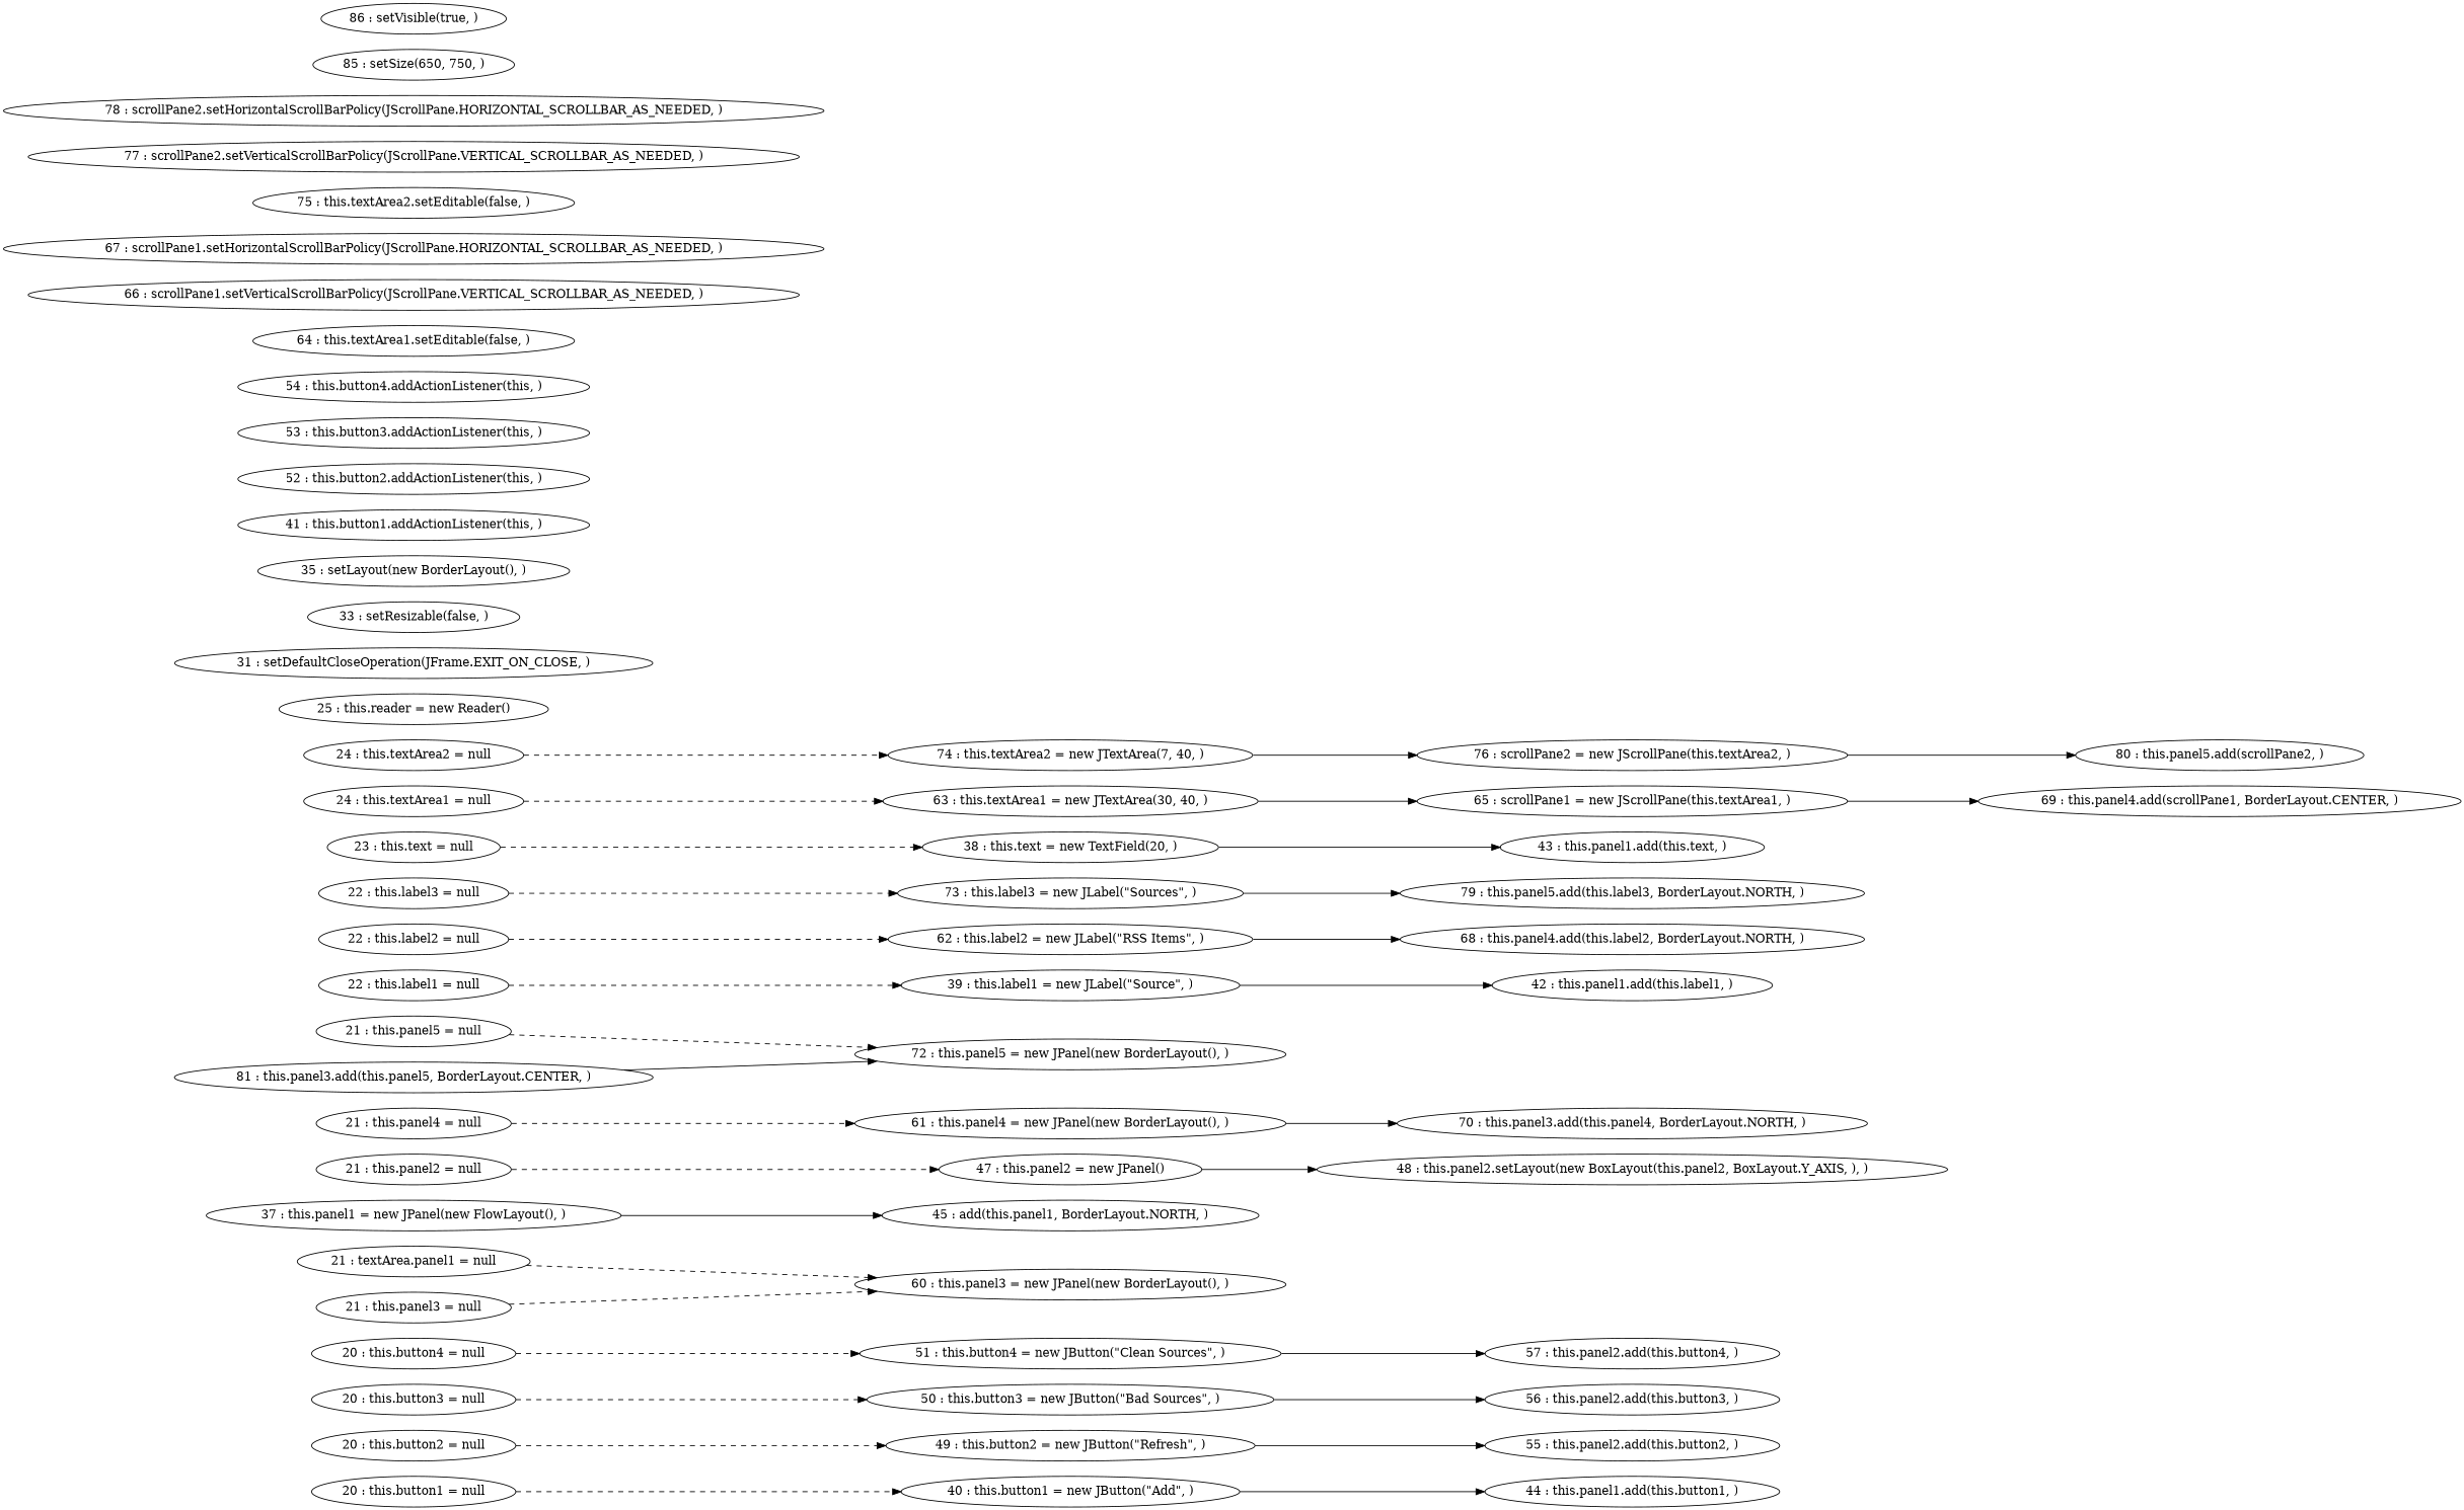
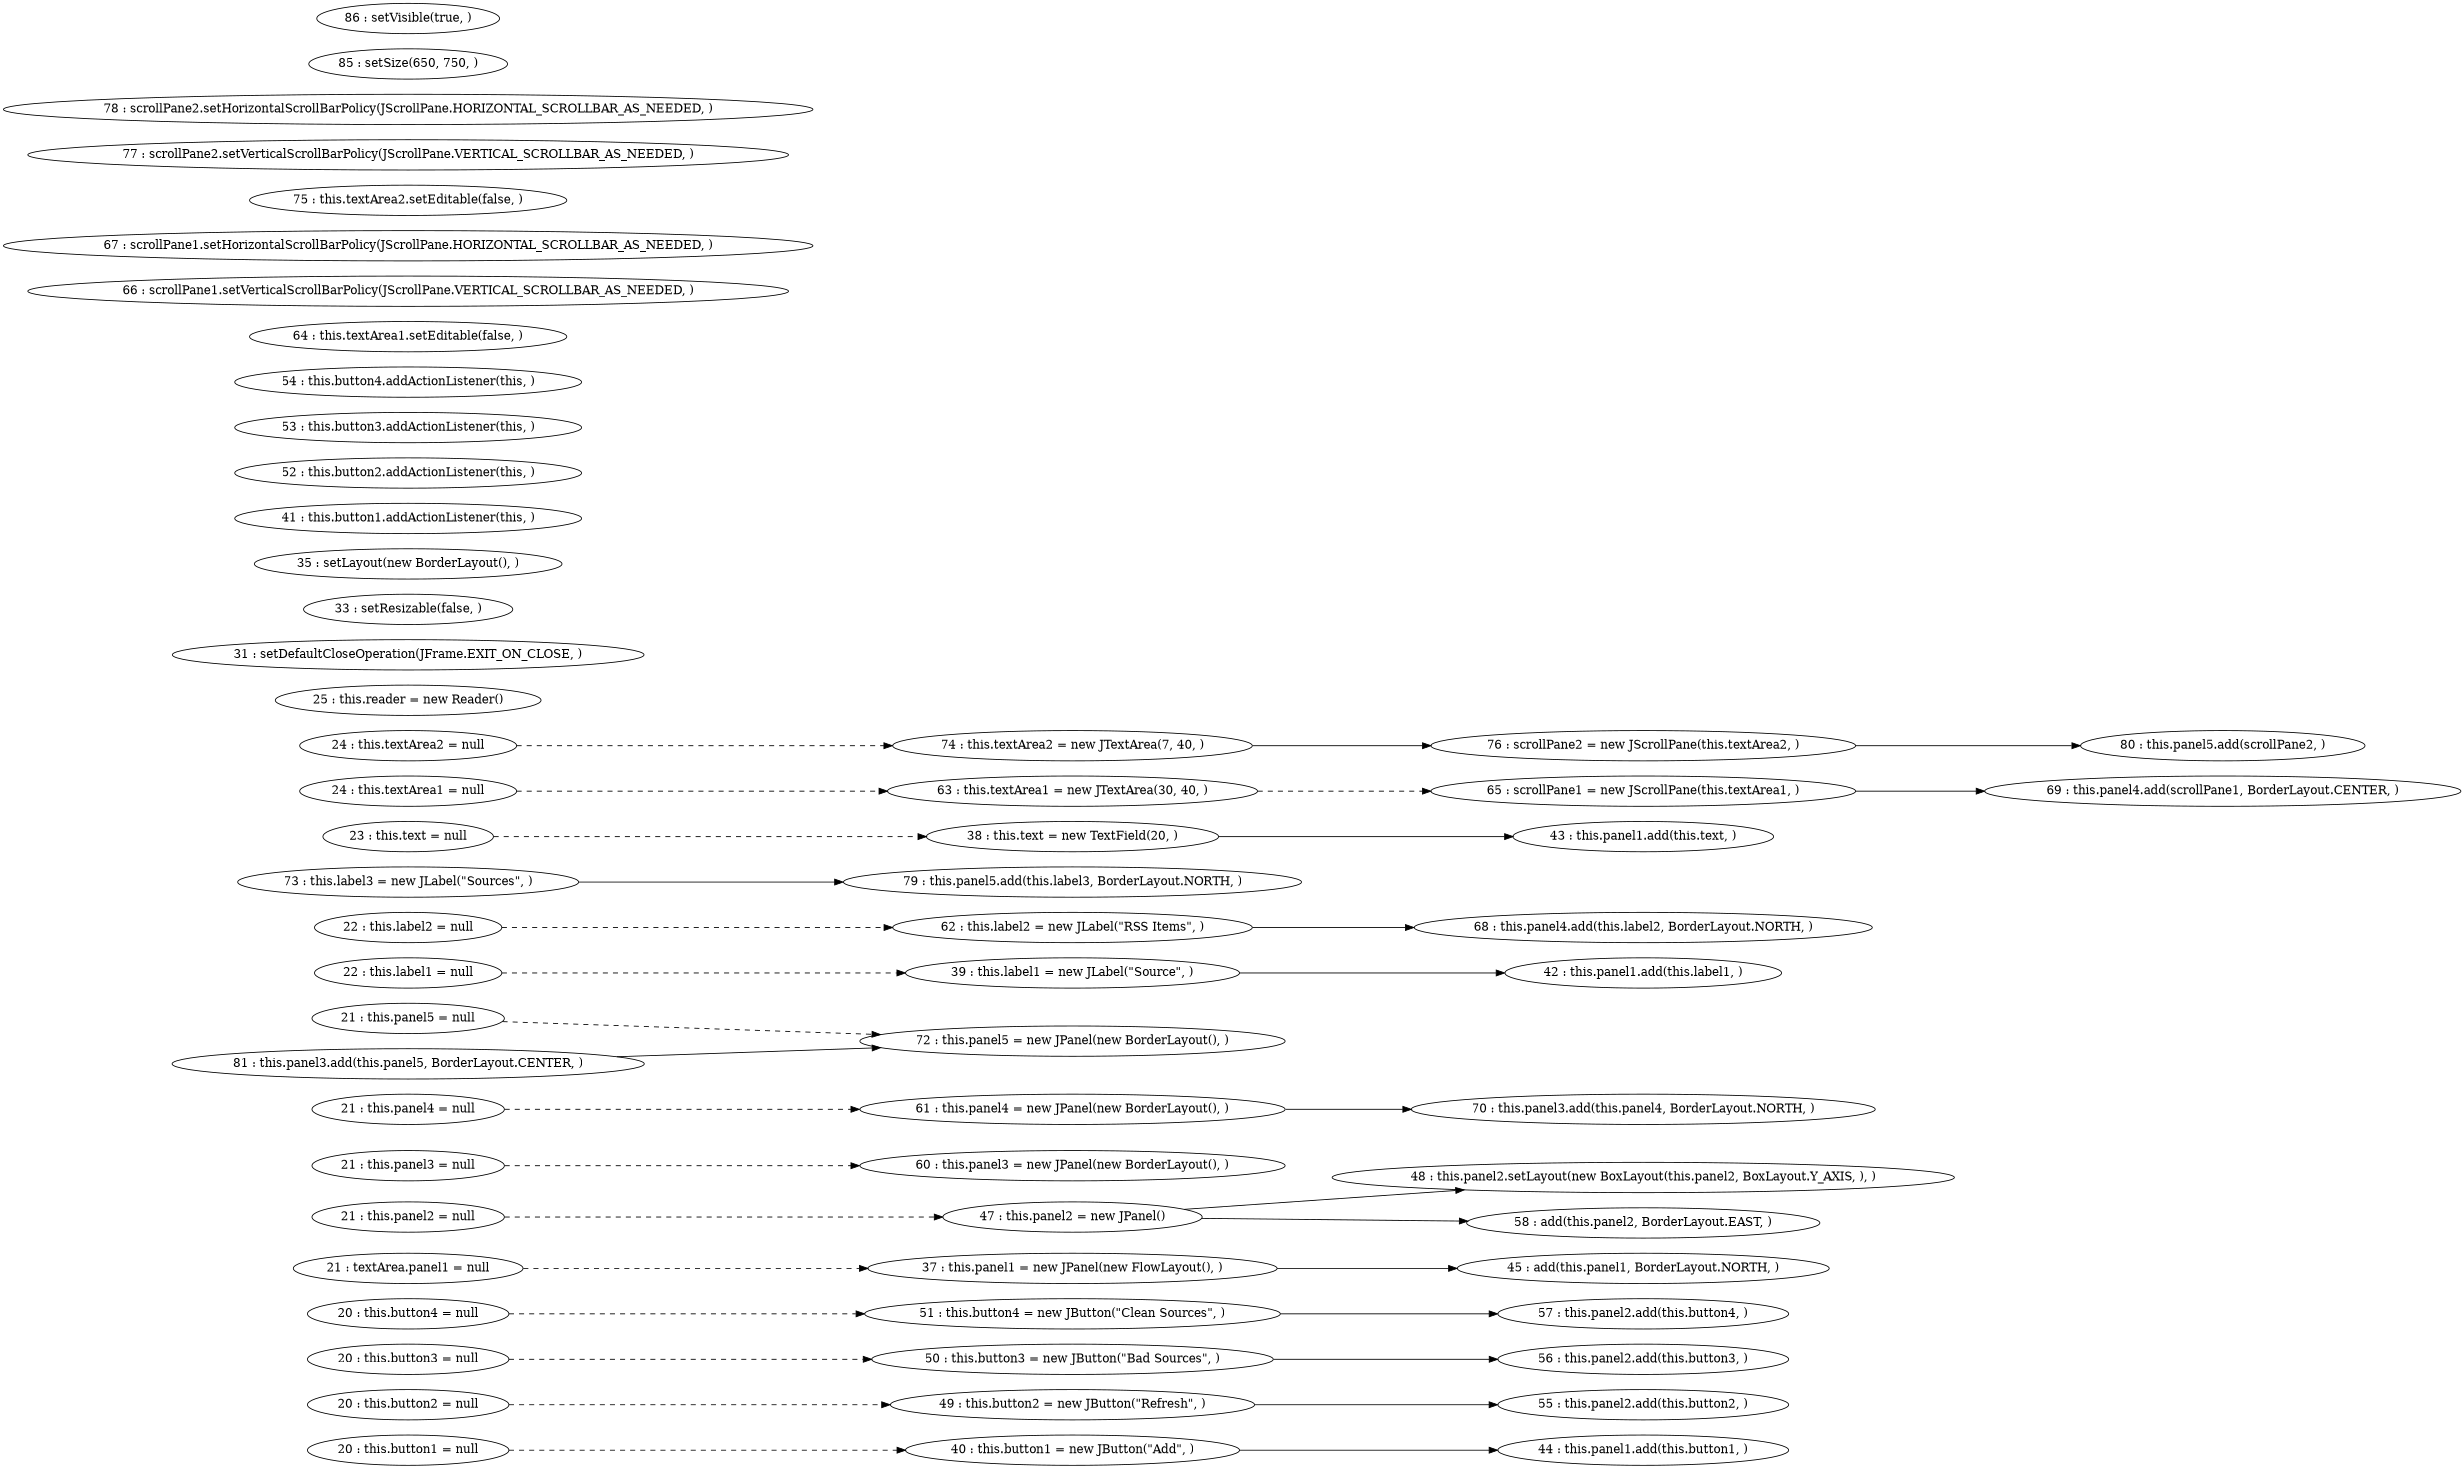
  digraph {
    rankdir=LR
    "20 : this.button1 = null"
    "40 : this.button1 = new JButton(\"Add\", )"
    "44 : this.panel1.add(this.button1, )"
    "20 : this.button2 = null"
    "49 : this.button2 = new JButton(\"Refresh\", )"
    "55 : this.panel2.add(this.button2, )"
    "20 : this.button3 = null"
    "50 : this.button3 = new JButton(\"Bad Sources\", )"
    "56 : this.panel2.add(this.button3, )"
    "20 : this.button4 = null"
    "51 : this.button4 = new JButton(\"Clean Sources\", )"
    "57 : this.panel2.add(this.button4, )"
    n13 [label="21 : textArea.panel1 = null"]
    "37 : this.panel1 = new JPanel(new FlowLayout(), )"
    "45 : add(this.panel1, BorderLayout.NORTH, )"
    "21 : this.panel2 = null"
    "47 : this.panel2 = new JPanel()"
    "48 : this.panel2.setLayout(new BoxLayout(this.panel2, BoxLayout.Y_AXIS, ), )"
+   "58 : add(this.panel2, BorderLayout.EAST, )"
    "21 : this.panel3 = null"
    "60 : this.panel3 = new JPanel(new BorderLayout(), )"
    "21 : this.panel4 = null"
    "61 : this.panel4 = new JPanel(new BorderLayout(), )"
    "70 : this.panel3.add(this.panel4, BorderLayout.NORTH, )"
    "21 : this.panel5 = null"
    "72 : this.panel5 = new JPanel(new BorderLayout(), )"
    "81 : this.panel3.add(this.panel5, BorderLayout.CENTER, )"
    "22 : this.label1 = null"
    "39 : this.label1 = new JLabel(\"Source\", )"
    "42 : this.panel1.add(this.label1, )"
    "22 : this.label2 = null"
    "62 : this.label2 = new JLabel(\"RSS Items\", )"
    "68 : this.panel4.add(this.label2, BorderLayout.NORTH, )"
-   "22 : this.label3 = null"
    "73 : this.label3 = new JLabel(\"Sources\", )"
    "79 : this.panel5.add(this.label3, BorderLayout.NORTH, )"
    "23 : this.text = null"
    "38 : this.text = new TextField(20, )"
    "43 : this.panel1.add(this.text, )"
    "24 : this.textArea1 = null"
    "63 : this.textArea1 = new JTextArea(30, 40, )"
    "65 : scrollPane1 = new JScrollPane(this.textArea1, )"
    "69 : this.panel4.add(scrollPane1, BorderLayout.CENTER, )"
    "24 : this.textArea2 = null"
    "74 : this.textArea2 = new JTextArea(7, 40, )"
    "76 : scrollPane2 = new JScrollPane(this.textArea2, )"
    "80 : this.panel5.add(scrollPane2, )"
    "25 : this.reader = new Reader()"
    "31 : setDefaultCloseOperation(JFrame.EXIT_ON_CLOSE, )"
    "33 : setResizable(false, )"
    "35 : setLayout(new BorderLayout(), )"
    "41 : this.button1.addActionListener(this, )"
    "52 : this.button2.addActionListener(this, )"
    "53 : this.button3.addActionListener(this, )"
    "54 : this.button4.addActionListener(this, )"
    "64 : this.textArea1.setEditable(false, )"
    "66 : scrollPane1.setVerticalScrollBarPolicy(JScrollPane.VERTICAL_SCROLLBAR_AS_NEEDED, )"
    "67 : scrollPane1.setHorizontalScrollBarPolicy(JScrollPane.HORIZONTAL_SCROLLBAR_AS_NEEDED, )"
    "75 : this.textArea2.setEditable(false, )"
    "77 : scrollPane2.setVerticalScrollBarPolicy(JScrollPane.VERTICAL_SCROLLBAR_AS_NEEDED, )"
    "78 : scrollPane2.setHorizontalScrollBarPolicy(JScrollPane.HORIZONTAL_SCROLLBAR_AS_NEEDED, )"
    "85 : setSize(650, 750, )"
    "86 : setVisible(true, )"
    "20 : this.button1 = null" -> "40 : this.button1 = new JButton(\"Add\", )" [style=dashed]
    "40 : this.button1 = new JButton(\"Add\", )" -> "44 : this.panel1.add(this.button1, )"
    "20 : this.button2 = null" -> "49 : this.button2 = new JButton(\"Refresh\", )" [style=dashed]
    "49 : this.button2 = new JButton(\"Refresh\", )" -> "55 : this.panel2.add(this.button2, )"
    "20 : this.button3 = null" -> "50 : this.button3 = new JButton(\"Bad Sources\", )" [style=dashed]
    "50 : this.button3 = new JButton(\"Bad Sources\", )" -> "56 : this.panel2.add(this.button3, )"
    "20 : this.button4 = null" -> "51 : this.button4 = new JButton(\"Clean Sources\", )" [style=dashed]
    "51 : this.button4 = new JButton(\"Clean Sources\", )" -> "57 : this.panel2.add(this.button4, )"
-   n13 -> "60 : this.panel3 = new JPanel(new BorderLayout(), )" [style=dashed]
+   n13 -> "37 : this.panel1 = new JPanel(new FlowLayout(), )" [style=dashed]
    "37 : this.panel1 = new JPanel(new FlowLayout(), )" -> "45 : add(this.panel1, BorderLayout.NORTH, )"
    "21 : this.panel2 = null" -> "47 : this.panel2 = new JPanel()" [style=dashed]
    "47 : this.panel2 = new JPanel()" -> "48 : this.panel2.setLayout(new BoxLayout(this.panel2, BoxLayout.Y_AXIS, ), )"
+   "47 : this.panel2 = new JPanel()" -> "58 : add(this.panel2, BorderLayout.EAST, )"
    "21 : this.panel3 = null" -> "60 : this.panel3 = new JPanel(new BorderLayout(), )" [style=dashed]
    "21 : this.panel4 = null" -> "61 : this.panel4 = new JPanel(new BorderLayout(), )" [style=dashed]
    "61 : this.panel4 = new JPanel(new BorderLayout(), )" -> "70 : this.panel3.add(this.panel4, BorderLayout.NORTH, )"
    "21 : this.panel5 = null" -> "72 : this.panel5 = new JPanel(new BorderLayout(), )" [style=dashed]
    "81 : this.panel3.add(this.panel5, BorderLayout.CENTER, )" -> "72 : this.panel5 = new JPanel(new BorderLayout(), )"
    "22 : this.label1 = null" -> "39 : this.label1 = new JLabel(\"Source\", )" [style=dashed]
    "39 : this.label1 = new JLabel(\"Source\", )" -> "42 : this.panel1.add(this.label1, )"
    "22 : this.label2 = null" -> "62 : this.label2 = new JLabel(\"RSS Items\", )" [style=dashed]
    "62 : this.label2 = new JLabel(\"RSS Items\", )" -> "68 : this.panel4.add(this.label2, BorderLayout.NORTH, )"
-   "22 : this.label3 = null" -> "73 : this.label3 = new JLabel(\"Sources\", )" [style=dashed]
    "73 : this.label3 = new JLabel(\"Sources\", )" -> "79 : this.panel5.add(this.label3, BorderLayout.NORTH, )"
    "23 : this.text = null" -> "38 : this.text = new TextField(20, )" [style=dashed]
    "38 : this.text = new TextField(20, )" -> "43 : this.panel1.add(this.text, )"
    "24 : this.textArea1 = null" -> "63 : this.textArea1 = new JTextArea(30, 40, )" [style=dashed]
-   "63 : this.textArea1 = new JTextArea(30, 40, )" -> "65 : scrollPane1 = new JScrollPane(this.textArea1, )"
+   "63 : this.textArea1 = new JTextArea(30, 40, )" -> "65 : scrollPane1 = new JScrollPane(this.textArea1, )" [style=dashed]
    "65 : scrollPane1 = new JScrollPane(this.textArea1, )" -> "69 : this.panel4.add(scrollPane1, BorderLayout.CENTER, )"
    "24 : this.textArea2 = null" -> "74 : this.textArea2 = new JTextArea(7, 40, )" [style=dashed]
    "74 : this.textArea2 = new JTextArea(7, 40, )" -> "76 : scrollPane2 = new JScrollPane(this.textArea2, )"
    "76 : scrollPane2 = new JScrollPane(this.textArea2, )" -> "80 : this.panel5.add(scrollPane2, )"
  }
